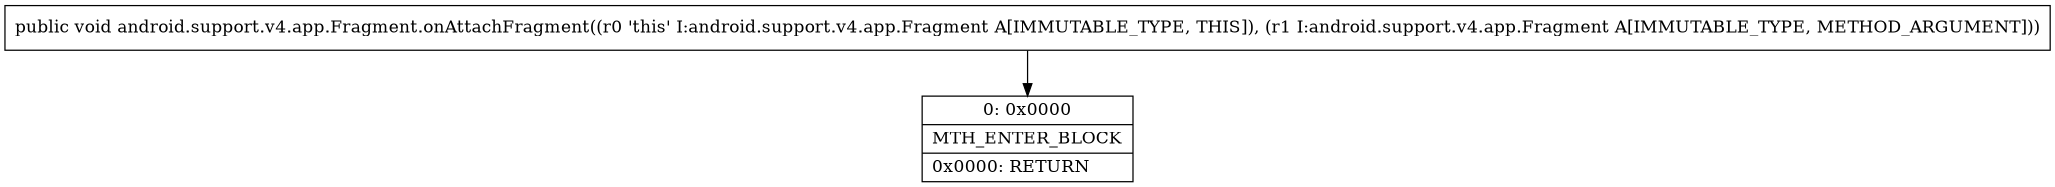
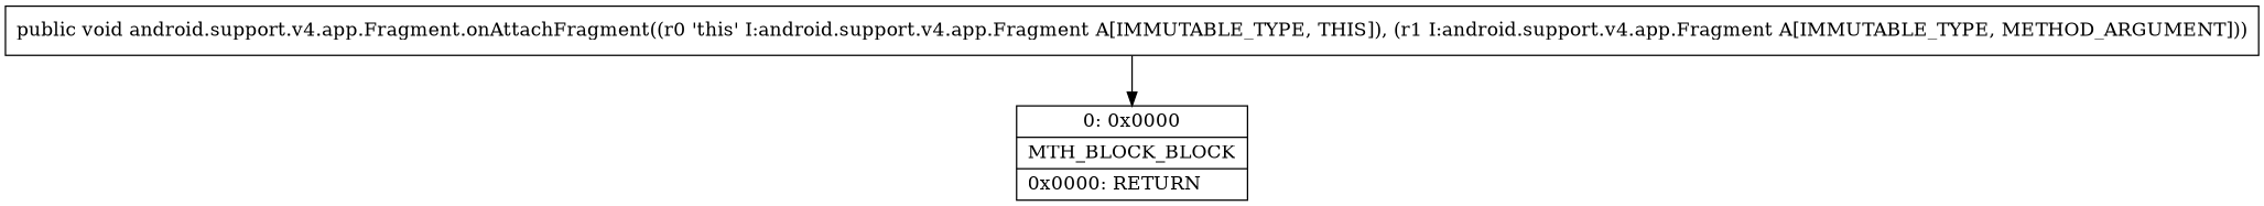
  digraph {
    node [shape=record]
-   n1 [label="{0\:\ 0x0000|MTH_ENTER_BLOCK\l|0x0000: RETURN   \l}"]
+   n1 [label="{0\:\ 0x0000|MTH_BLOCK_BLOCK\l|0x0000: RETURN   \l}"]
    n2 [label="{public void android.support.v4.app.Fragment.onAttachFragment((r0 'this' I:android.support.v4.app.Fragment A[IMMUTABLE_TYPE, THIS]), (r1 I:android.support.v4.app.Fragment A[IMMUTABLE_TYPE, METHOD_ARGUMENT])) }"]
    n2 -> n1
  }
